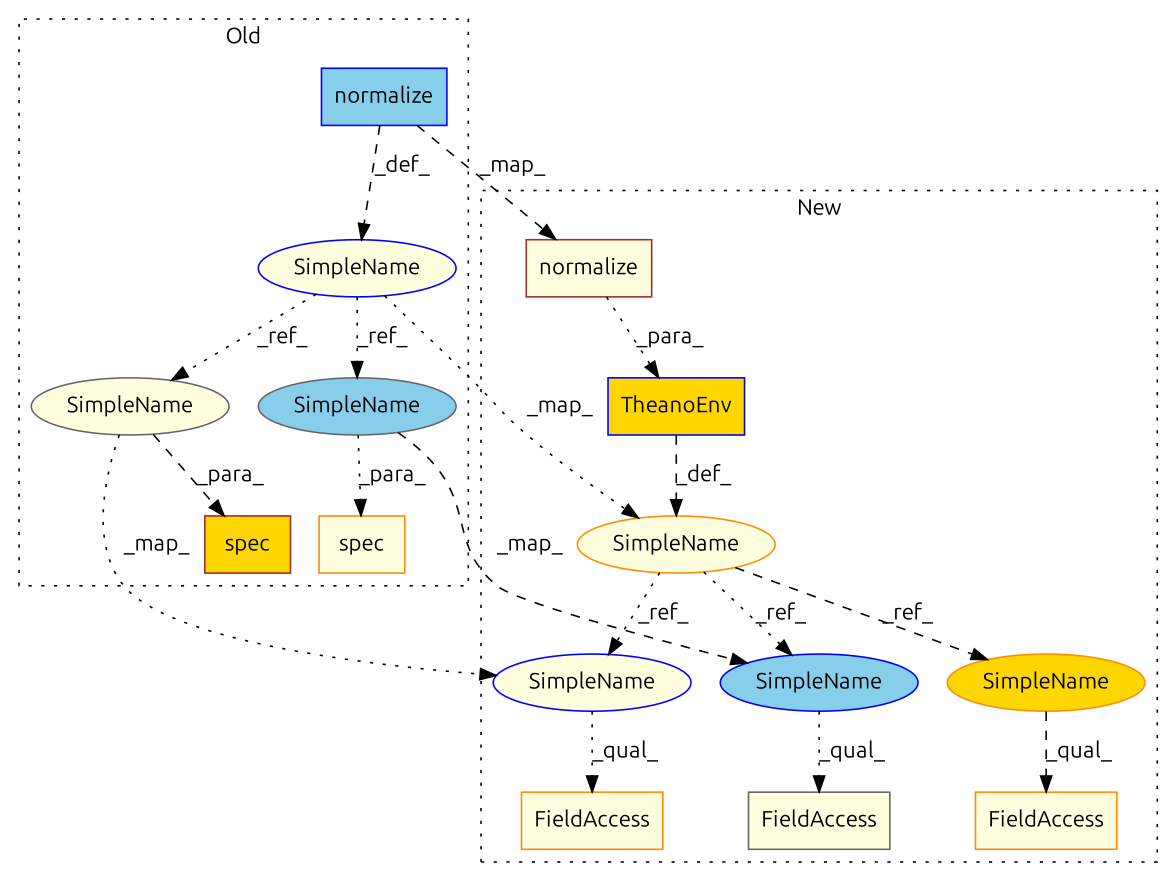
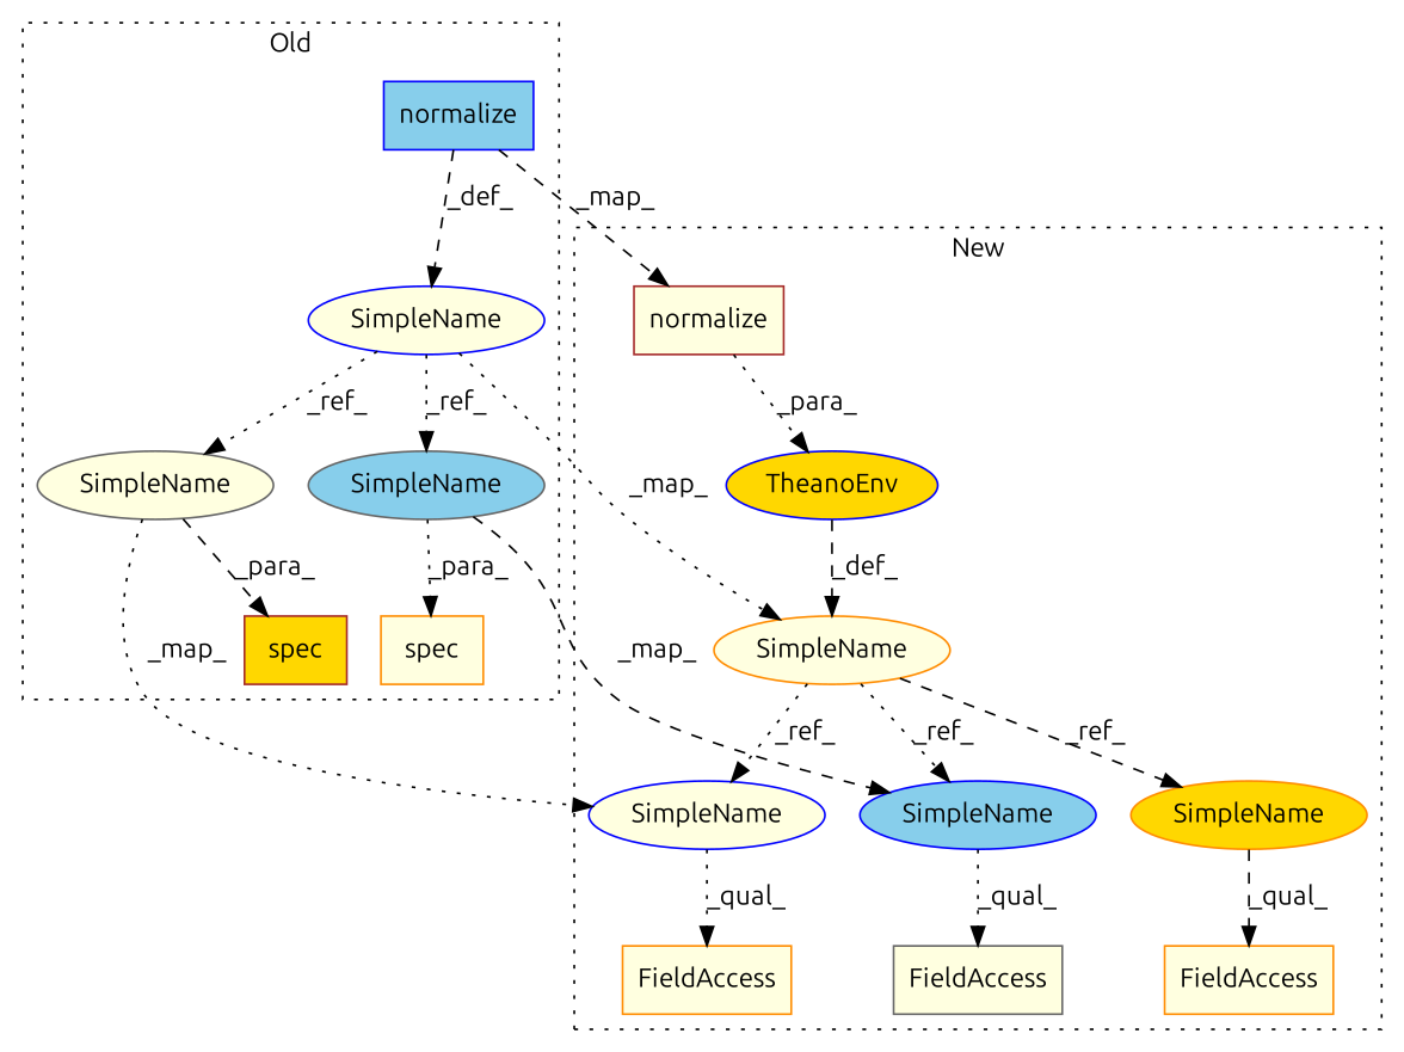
  digraph {
    fontname=Ubuntu
    node [a=42 l=3 s=612 shape=box style=filled fillcolor=lightyellow color=blue fontname=Ubuntu]
    edge [style=dotted fontname=Ubuntu]
    n1 [a=32 l="10,1" label=normalize s="616,639" fillcolor=skyblue]
    n2 [a=32 l="5,1" label=spec s="730,738" color=darkorange]
    n3 [label=SimpleName shape=ellipse]
    n4 [a=32 l="5,1" label=spec s="772,780" fillcolor=gold color=brown]
    n5 [label=SimpleName s=735 shape=ellipse fillcolor=skyblue color=gray40]
    n6 [label=SimpleName s=777 shape=ellipse color=gray40]
    n7 [a=32 l="10,1" label=normalize s="626,649" color=brown]
    n8 [a=22 l=8 label=FieldAccess s=687 color=darkorange]
-   n9 [a=32 l="10,1" label=TheanoEnv s="616,650" fillcolor=gold]
+   n9 [a=32 l="10,1" label=TheanoEnv s="616,650" shape=ellipse fillcolor=gold]
    n10 [label=SimpleName shape=ellipse color=darkorange]
    n11 [a=22 l=8 label=FieldAccess s=740 color=gray40]
    n12 [a=22 l=8 label=FieldAccess s=781 color=darkorange]
    n13 [label=SimpleName s=781 shape=ellipse]
    n14 [label=SimpleName s=687 shape=ellipse fillcolor=gold color=darkorange]
    n15 [label=SimpleName s=740 shape=ellipse fillcolor=skyblue]
    subgraph cluster_1 {
      label=Old
      style=dotted
      n1
      n2
      n3
      n4
      n5
      n6
    }
    subgraph cluster_2 {
      label=New
      style=dotted
      n7
      n8
      n9
      n10
      n11
      n12
      n13
      n14
      n15
    }
    n1 -> n3 [label=_def_ style=dashed]
    n1 -> n7 [label=_map_ style=dashed]
    n3 -> n5 [label=_ref_]
    n3 -> n6 [label=_ref_]
    n3 -> n10 [label=_map_]
    n5 -> n2 [label=_para_]
    n5 -> n15 [label=_map_ style=dashed]
    n6 -> n4 [label=_para_ style=dashed]
    n6 -> n13 [label=_map_]
    n7 -> n9 [label=_para_]
    n9 -> n10 [label=_def_ style=dashed]
    n10 -> n13 [label=_ref_]
    n10 -> n14 [label=_ref_ style=dashed]
    n10 -> n15 [label=_ref_]
    n13 -> n12 [label=_qual_]
    n14 -> n8 [label=_qual_ style=dashed]
    n15 -> n11 [label=_qual_]
  }
